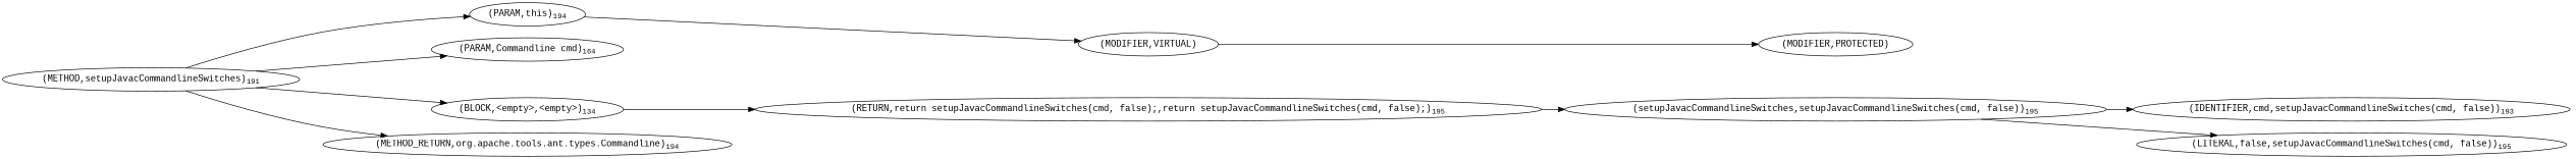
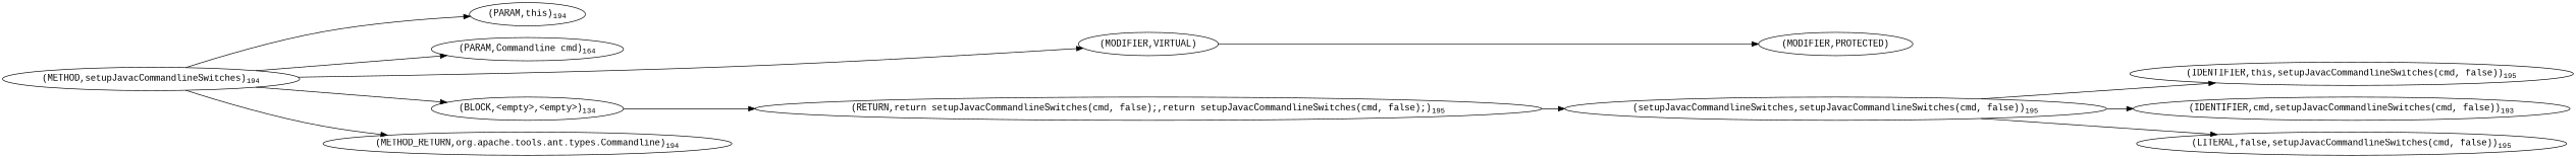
  digraph {
    fontname="Liberation Mono"
    rankdir=LR
    node [fontname="Liberation Mono"]
    edge [fontname="Liberation Mono"]
-   n1 [label=<(METHOD,setupJavacCommandlineSwitches)<SUB>191</SUB>>]
+   n1 [label=<(METHOD,setupJavacCommandlineSwitches)<SUB>194</SUB>>]
    n2 [label=<(PARAM,this)<SUB>194</SUB>>]
    n3 [label=<(PARAM,Commandline cmd)<SUB>164</SUB>>]
    n4 [label=<(BLOCK,&lt;empty&gt;,&lt;empty&gt;)<SUB>134</SUB>>]
    n5 [label=<(MODIFIER,VIRTUAL)>]
    n6 [label=<(METHOD_RETURN,org.apache.tools.ant.types.Commandline)<SUB>194</SUB>>]
    n7 [label=<(RETURN,return setupJavacCommandlineSwitches(cmd, false);,return setupJavacCommandlineSwitches(cmd, false);)<SUB>195</SUB>>]
    n8 [label=<(MODIFIER,PROTECTED)>]
    n9 [label=<(setupJavacCommandlineSwitches,setupJavacCommandlineSwitches(cmd, false))<SUB>195</SUB>>]
+   n10 [label=<(IDENTIFIER,this,setupJavacCommandlineSwitches(cmd, false))<SUB>195</SUB>>]
    n11 [label=<(IDENTIFIER,cmd,setupJavacCommandlineSwitches(cmd, false))<SUB>193</SUB>>]
    n12 [label=<(LITERAL,false,setupJavacCommandlineSwitches(cmd, false))<SUB>195</SUB>>]
    n1 -> n2
    n1 -> n3
    n1 -> n4
-   n2 -> n5
+   n1 -> n5
    n1 -> n6
    n4 -> n7
    n5 -> n8
    n7 -> n9
+   n9 -> n10
    n9 -> n11
    n9 -> n12
  }
